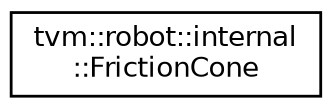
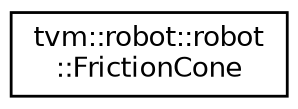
  digraph {
    rankdir=LR
-   n1 [color=black fillcolor=white fontname=Helvetica fontsize=10 height=0.2 label="tvm::robot::internal\l::FrictionCone" shape=record style=filled width=0.4]
+   n1 [color=black fillcolor=white fontname=Helvetica fontsize=10 height=0.2 label="tvm::robot::robot\l::FrictionCone" shape=record style=filled width=0.4]
  }
